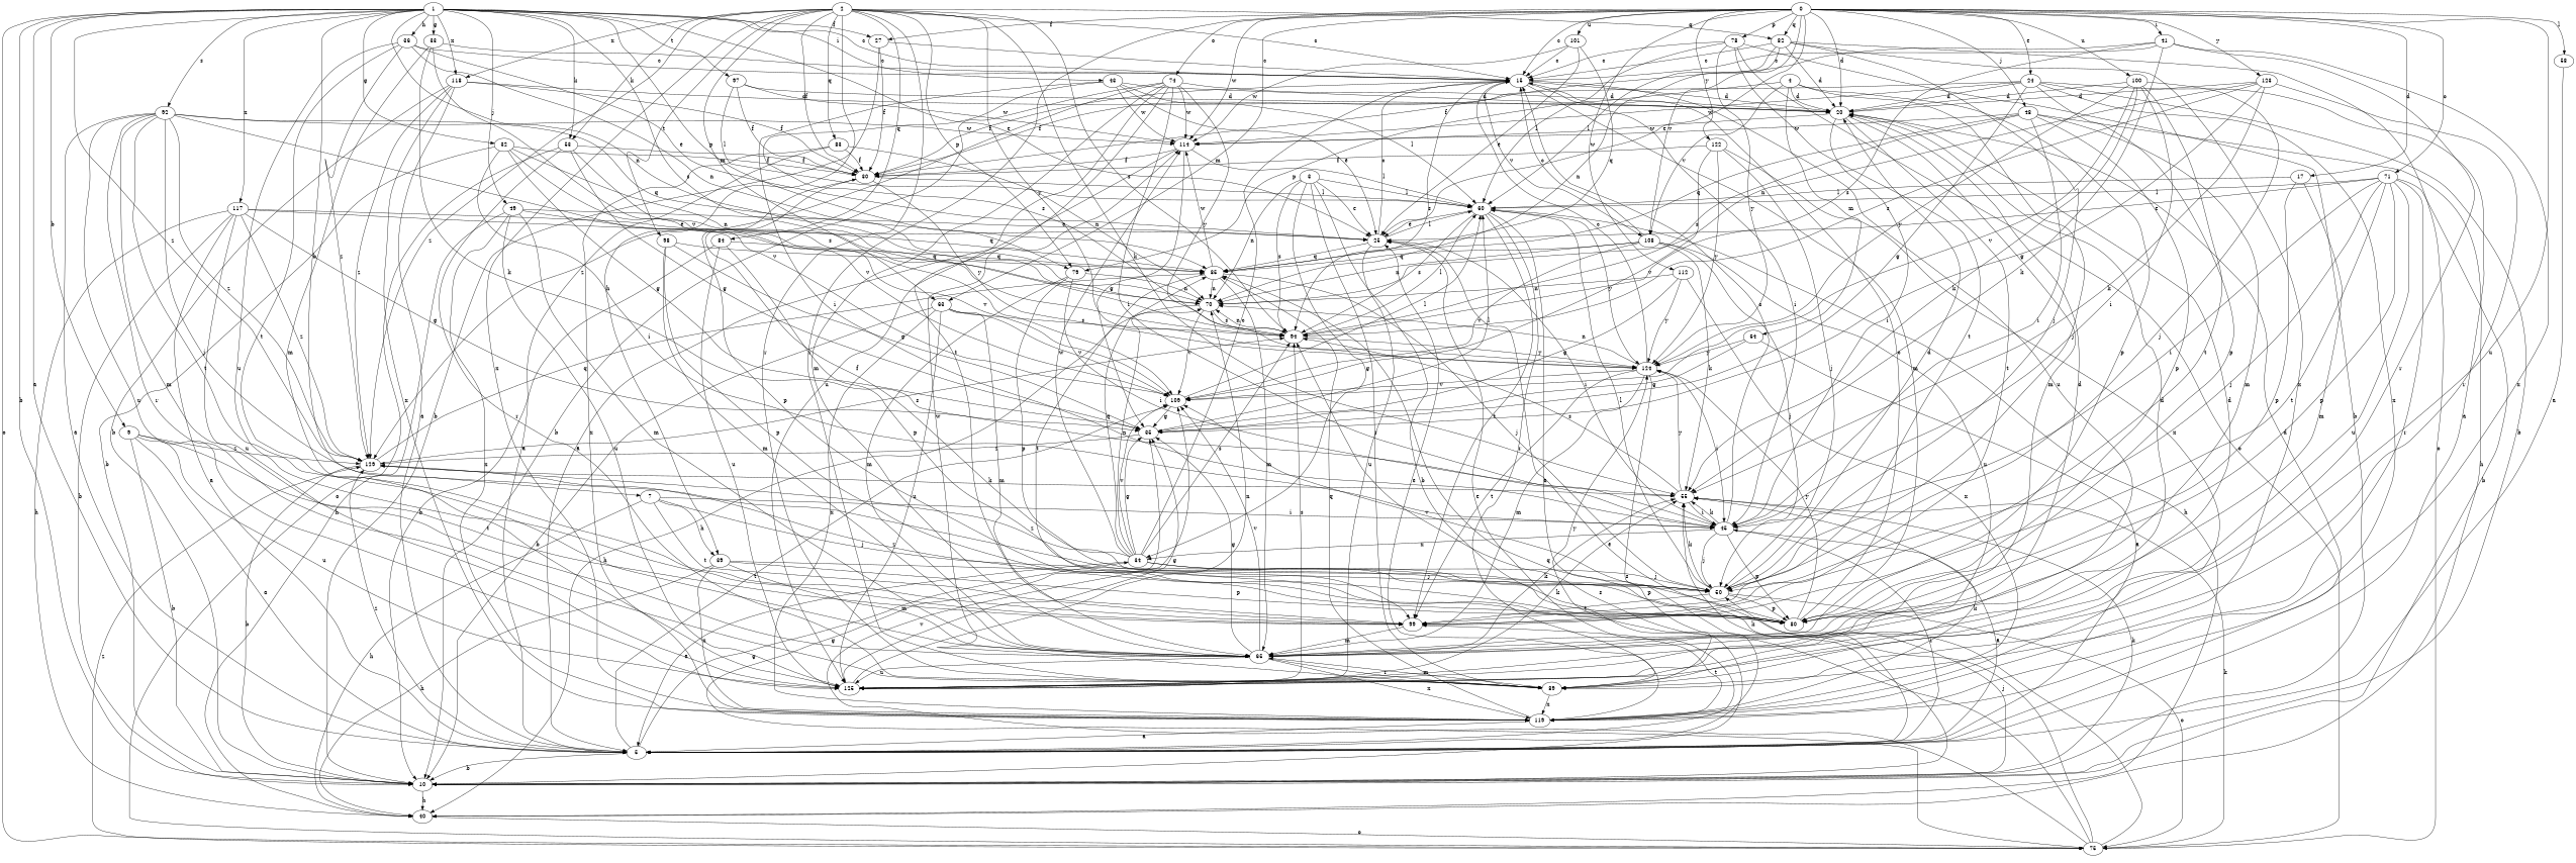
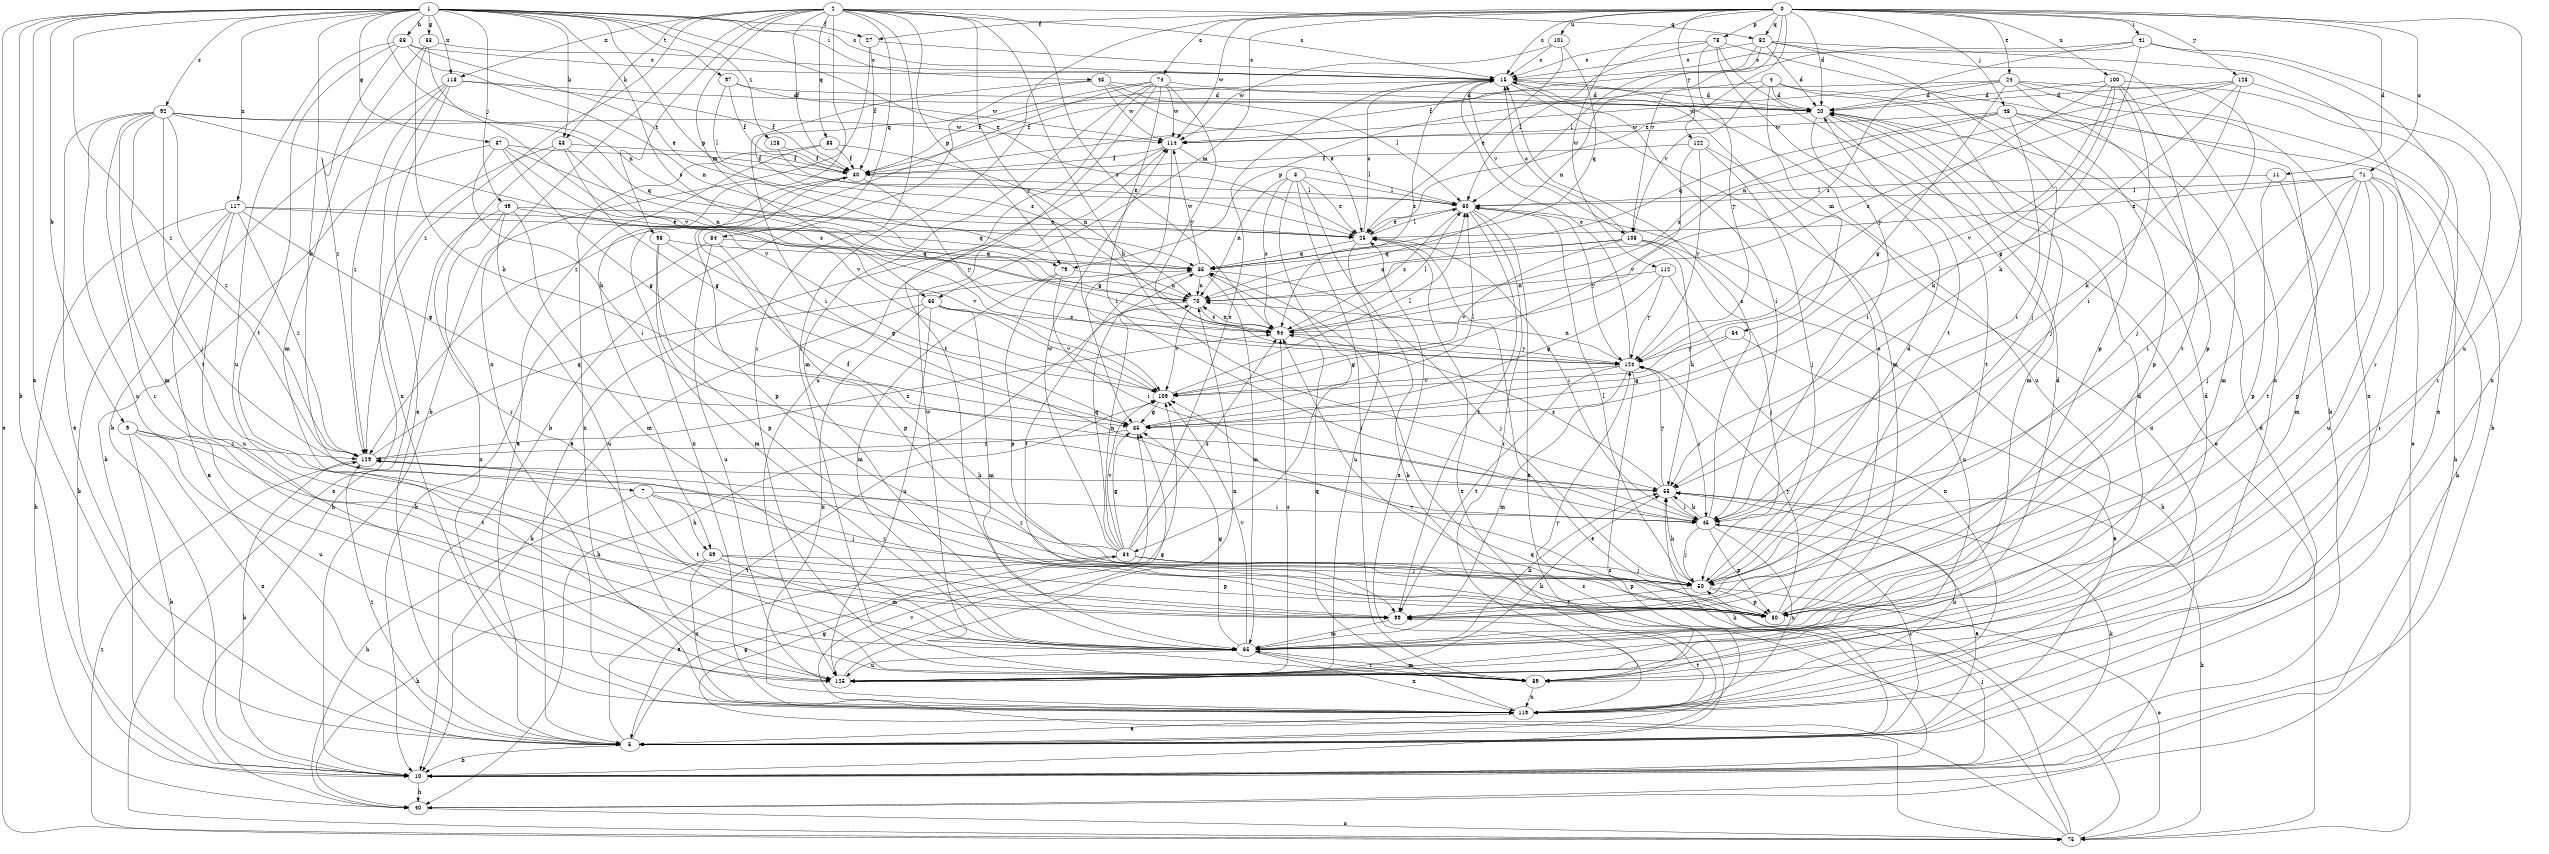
  strict digraph {
    0
    15
-   17
+   17 [label=11]
    20
    24
    25
    27
    41
    48
-   58
    63
    71
    74
    78
    82
    89
    100
    101
    n19 [label=125]
    108
    112
    114
    122
    123
    94
    30
    45
    65
    60
    80
    99
    5
    10
    119
    35
    85
    55
    40
    109
    50
    129
    124
    75
    70
    1
    7
    9
-   32
+   32 [label=37]
    33
    36
    43
    49
    53
    79
    92
    97
    117
    118
+   128
    34
    39
    2
    83
    84
    98
    3
    4
    64
    0 -> 15 [label=c]
    0 -> 17 [label=d]
    0 -> 20 [label=d]
    0 -> 24 [label=e]
    0 -> 25 [label=e]
    0 -> 27 [label=f]
    0 -> 41 [label=i]
    0 -> 48 [label=j]
-   0 -> 58 [label=l]
    0 -> 63 [label=m]
    0 -> 71 [label=o]
    0 -> 74 [label=o]
    0 -> 78 [label=p]
    0 -> 82 [label=q]
    0 -> 89 [label=r]
    0 -> 100 [label=u]
    0 -> 101 [label=u]
    0 -> n19 [label=u]
    0 -> 108 [label=v]
    0 -> 112 [label=w]
    0 -> 114 [label=w]
    0 -> 122 [label=y]
    0 -> 123 [label=y]
    15 -> 20 [label=d]
    15 -> n19 [label=u]
    15 -> 108 [label=v]
    15 -> 94 [label=s]
    15 -> 30 [label=f]
    15 -> 45 [label=i]
    15 -> 65 [label=m]
    17 -> 65 [label=m]
    17 -> 60 [label=l]
    17 -> 80 [label=p]
    20 -> 114 [label=w]
    20 -> 45 [label=i]
    20 -> 65 [label=m]
    20 -> 99 [label=t]
    24 -> 20 [label=d]
    24 -> 114 [label=w]
    24 -> 30 [label=f]
    24 -> 80 [label=p]
    24 -> 5 [label=a]
    24 -> 10 [label=b]
    24 -> 119 [label=x]
    24 -> 35 [label=g]
    25 -> 15 [label=c]
    25 -> n19 [label=u]
    25 -> 45 [label=i]
    25 -> 60 [label=l]
    25 -> 85 [label=q]
    27 -> 15 [label=c]
    27 -> 30 [label=f]
    27 -> 10 [label=b]
    41 -> 15 [label=c]
    41 -> 89 [label=r]
    41 -> 94 [label=s]
    41 -> 30 [label=f]
    41 -> 119 [label=x]
    41 -> 55 [label=k]
    48 -> 114 [label=w]
    48 -> 94 [label=s]
    48 -> 45 [label=i]
    48 -> 65 [label=m]
    48 -> 80 [label=p]
    48 -> 85 [label=q]
    48 -> 40 [label=h]
-   58 -> 5 [label=a]
    63 -> n19 [label=u]
    63 -> 94 [label=s]
    63 -> 65 [label=m]
    63 -> 10 [label=b]
    63 -> 119 [label=x]
    63 -> 109 [label=v]
    71 -> 25 [label=e]
    71 -> 89 [label=r]
    71 -> n19 [label=u]
    71 -> 45 [label=i]
    71 -> 60 [label=l]
    71 -> 80 [label=p]
    71 -> 99 [label=t]
    71 -> 10 [label=b]
    71 -> 50 [label=j]
    74 -> 20 [label=d]
    74 -> n19 [label=u]
    74 -> 114 [label=w]
    74 -> 45 [label=i]
    74 -> 65 [label=m]
    74 -> 99 [label=t]
    74 -> 10 [label=b]
    74 -> 129 [label=z]
    74 -> 124 [label=y]
    78 -> 15 [label=c]
    78 -> 60 [label=l]
    78 -> 99 [label=t]
    78 -> 10 [label=b]
    78 -> 124 [label=y]
    78 -> 75 [label=o]
    82 -> 15 [label=c]
    82 -> 20 [label=d]
    82 -> 60 [label=l]
    82 -> 119 [label=x]
    82 -> 50 [label=j]
    82 -> 75 [label=o]
    82 -> 70 [label=n]
    89 -> 20 [label=d]
    89 -> 114 [label=w]
    89 -> 65 [label=m]
    89 -> 119 [label=x]
    89 -> 124 [label=y]
    100 -> 20 [label=d]
    100 -> 45 [label=i]
    100 -> 99 [label=t]
    100 -> 55 [label=k]
    100 -> 109 [label=v]
    100 -> 50 [label=j]
    100 -> 124 [label=y]
    101 -> 15 [label=c]
    101 -> 25 [label=e]
    101 -> 114 [label=w]
    101 -> 85 [label=q]
    n19 -> 20 [label=d]
    n19 -> 94 [label=s]
    n19 -> 35 [label=g]
    n19 -> 55 [label=k]
    n19 -> 70 [label=n]
    108 -> 15 [label=c]
    108 -> n19 [label=u]
    108 -> 85 [label=q]
    108 -> 55 [label=k]
    108 -> 109 [label=v]
    108 -> 50 [label=j]
    108 -> 70 [label=n]
    112 -> 119 [label=x]
    112 -> 35 [label=g]
    112 -> 124 [label=y]
    112 -> 70 [label=n]
    114 -> 30 [label=f]
    114 -> 60 [label=l]
    114 -> 5 [label=a]
    114 -> 35 [label=g]
    122 -> 30 [label=f]
    122 -> 119 [label=x]
    122 -> 109 [label=v]
    122 -> 50 [label=j]
    122 -> 124 [label=y]
    123 -> 20 [label=d]
    123 -> 89 [label=r]
    123 -> 94 [label=s]
    123 -> 35 [label=g]
    123 -> 55 [label=k]
    123 -> 70 [label=n]
    94 -> 60 [label=l]
    94 -> 124 [label=y]
    94 -> 70 [label=n]
    30 -> 60 [label=l]
    30 -> 80 [label=p]
+   30 -> 119 [label=x]
    30 -> 124 [label=y]
    45 -> 15 [label=c]
    45 -> 80 [label=p]
    45 -> 5 [label=a]
-   45 -> 34 [label=x]
+   45 -> 119 [label=x]
    45 -> 55 [label=k]
    45 -> 50 [label=j]
    65 -> 20 [label=d]
    65 -> 89 [label=r]
    65 -> n19 [label=u]
    65 -> 119 [label=x]
    65 -> 35 [label=g]
    65 -> 55 [label=k]
    65 -> 109 [label=v]
    60 -> 25 [label=e]
    60 -> 89 [label=r]
    60 -> 94 [label=s]
    60 -> 99 [label=t]
    60 -> 5 [label=a]
    60 -> 40 [label=h]
    60 -> 124 [label=y]
    80 -> 15 [label=c]
    80 -> 109 [label=v]
    80 -> 129 [label=z]
    80 -> 124 [label=y]
    99 -> 65 [label=m]
    5 -> 20 [label=d]
    5 -> 25 [label=e]
    5 -> 45 [label=i]
    5 -> 10 [label=b]
    5 -> 55 [label=k]
    5 -> 109 [label=t]
    5 -> 129 [label=z]
    5 -> 34 [label=g]
    10 -> 55 [label=k]
    10 -> 40 [label=h]
    10 -> 50 [label=j]
    119 -> 25 [label=e]
    119 -> 99 [label=t]
    119 -> 5 [label=a]
    119 -> 85 [label=q]
    119 -> 55 [label=k]
    35 -> 60 [label=l]
    35 -> 129 [label=z]
    85 -> 114 [label=w]
    85 -> 65 [label=m]
    85 -> 99 [label=t]
    85 -> 50 [label=j]
    85 -> 70 [label=n]
    55 -> 94 [label=s]
    55 -> 45 [label=i]
    55 -> 124 [label=y]
    40 -> 75 [label=o]
    109 -> 60 [label=l]
    109 -> 35 [label=g]
    50 -> 20 [label=d]
    50 -> 60 [label=l]
    50 -> 80 [label=p]
    50 -> 99 [label=t]
    50 -> 55 [label=k]
    50 -> 129 [label=z]
    50 -> 75 [label=o]
    129 -> 94 [label=s]
    129 -> 10 [label=b]
    129 -> 85 [label=q]
    129 -> 55 [label=k]
    124 -> 15 [label=c]
    124 -> 45 [label=i]
    124 -> 65 [label=m]
    124 -> 99 [label=t]
    124 -> 10 [label=s]
    124 -> 109 [label=v]
    124 -> 70 [label=n]
    75 -> 25 [label=e]
    75 -> 94 [label=s]
    75 -> 35 [label=g]
    75 -> 85 [label=q]
    75 -> 55 [label=k]
    75 -> 109 [label=v]
    75 -> 129 [label=z]
    70 -> 94 [label=s]
    70 -> 40 [label=h]
    70 -> 109 [label=v]
    1 -> 15 [label=c]
    1 -> 25 [label=e]
    1 -> 27 [label=f]
    1 -> 94 [label=s]
    1 -> 5 [label=a]
    1 -> 10 [label=b]
    1 -> 129 [label=z]
    1 -> 75 [label=o]
    1 -> 70 [label=n]
    1 -> 7 [label=b]
    1 -> 9 [label=b]
    1 -> 32 [label=g]
    1 -> 33 [label=g]
    1 -> 36 [label=h]
    1 -> 43 [label=i]
    1 -> 49 [label=j]
    1 -> 53 [label=k]
    1 -> 79 [label=p]
    1 -> 92 [label=s]
    1 -> 97 [label=t]
    1 -> 117 [label=x]
    1 -> 118 [label=x]
+   1 -> 128 [label=z]
    7 -> 45 [label=i]
    7 -> 99 [label=t]
    7 -> 40 [label=h]
    7 -> 50 [label=j]
    7 -> 39 [label=h]
    9 -> n19 [label=u]
    9 -> 99 [label=t]
    9 -> 5 [label=a]
    9 -> 10 [label=b]
    9 -> 129 [label=z]
    32 -> 30 [label=f]
    32 -> 45 [label=i]
    32 -> 10 [label=b]
    32 -> 35 [label=g]
    32 -> 109 [label=v]
    32 -> 70 [label=n]
    33 -> 15 [label=c]
    33 -> 65 [label=m]
    33 -> 55 [label=k]
    33 -> 109 [label=v]
    36 -> 15 [label=c]
    36 -> 25 [label=e]
    36 -> n19 [label=u]
    36 -> 99 [label=t]
    36 -> 129 [label=z]
    36 -> 70 [label=n]
    43 -> 20 [label=d]
    43 -> 25 [label=e]
    43 -> 114 [label=w]
    43 -> 94 [label=s]
    43 -> 45 [label=i]
    43 -> 60 [label=l]
    49 -> 25 [label=e]
    49 -> n19 [label=u]
    49 -> 65 [label=m]
    49 -> 119 [label=x]
    49 -> 40 [label=h]
    49 -> 109 [label=v]
    53 -> 89 [label=r]
    53 -> 94 [label=s]
    53 -> 30 [label=f]
    53 -> 35 [label=g]
    53 -> 75 [label=o]
    79 -> 45 [label=i]
    79 -> 65 [label=m]
    79 -> 80 [label=p]
    79 -> 70 [label=n]
    92 -> 89 [label=r]
    92 -> n19 [label=u]
    92 -> 114 [label=w]
    92 -> 65 [label=m]
    92 -> 99 [label=t]
    92 -> 5 [label=a]
    92 -> 85 [label=q]
    92 -> 109 [label=v]
    92 -> 50 [label=j]
    92 -> 129 [label=z]
    97 -> 20 [label=d]
    97 -> 114 [label=w]
    97 -> 30 [label=f]
    97 -> 60 [label=l]
    117 -> 25 [label=e]
    117 -> n19 [label=u]
    117 -> 5 [label=a]
    117 -> 10 [label=b]
    117 -> 35 [label=g]
    117 -> 85 [label=q]
    117 -> 40 [label=h]
    117 -> 129 [label=z]
    118 -> 20 [label=d]
    118 -> 30 [label=f]
    118 -> 5 [label=a]
    118 -> 10 [label=b]
    118 -> 119 [label=x]
    118 -> 129 [label=z]
+   128 -> 25 [label=e]
+   128 -> 30 [label=f]
    34 -> 15 [label=c]
    34 -> 114 [label=w]
    34 -> 94 [label=s]
    34 -> 30 [label=f]
    34 -> 80 [label=p]
    34 -> 5 [label=a]
    34 -> 35 [label=g]
    34 -> 85 [label=q]
    34 -> 109 [label=v]
    34 -> 50 [label=j]
    34 -> 70 [label=n]
    39 -> 65 [label=m]
    39 -> 80 [label=p]
    39 -> 119 [label=x]
    39 -> 40 [label=h]
    39 -> 50 [label=j]
    2 -> 15 [label=c]
    2 -> 63 [label=m]
    2 -> 82 [label=q]
    2 -> 89 [label=r]
    2 -> 94 [label=s]
    2 -> 30 [label=f]
    2 -> 119 [label=x]
    2 -> 55 [label=k]
    2 -> 129 [label=z]
    2 -> 124 [label=y]
    2 -> 53 [label=k]
    2 -> 79 [label=p]
    2 -> 118 [label=x]
    2 -> 39 [label=h]
    2 -> 83 [label=q]
    2 -> 84 [label=q]
    2 -> 98 [label=t]
    83 -> 30 [label=f]
    83 -> 5 [label=a]
    83 -> 119 [label=x]
    83 -> 70 [label=n]
    84 -> n19 [label=u]
    84 -> 80 [label=p]
    84 -> 10 [label=b]
    84 -> 85 [label=q]
    98 -> 65 [label=m]
    98 -> 80 [label=p]
    98 -> 35 [label=g]
    98 -> 85 [label=q]
    3 -> 25 [label=e]
    3 -> 89 [label=r]
    3 -> 94 [label=s]
    3 -> 60 [label=l]
    3 -> 10 [label=b]
    3 -> 70 [label=n]
    3 -> 34 [label=g]
    4 -> 20 [label=d]
    4 -> 108 [label=v]
    4 -> 80 [label=p]
    4 -> 50 [label=j]
    4 -> 79 [label=p]
    4 -> 64 [label=m]
    64 -> 5 [label=a]
    64 -> 35 [label=g]
    64 -> 124 [label=y]
  }
